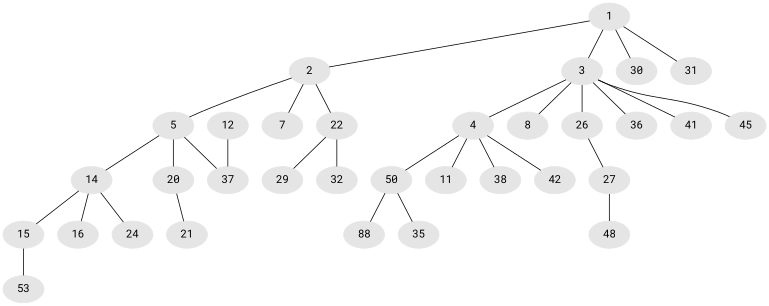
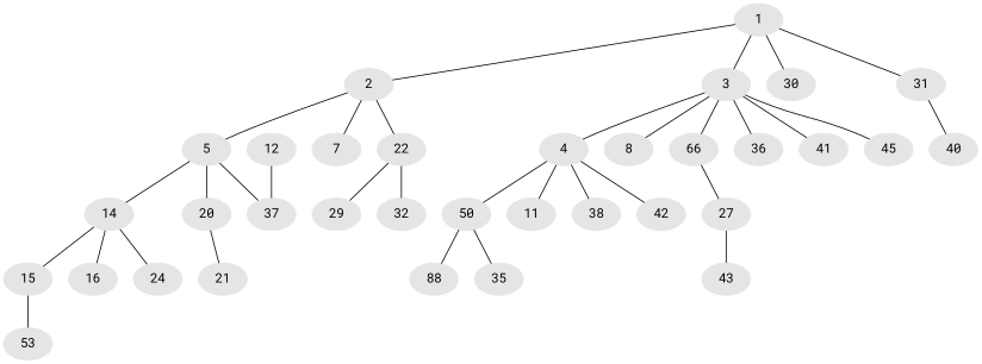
  graph {
    fontname="Roboto Mono"
    node [color=gray90 fontname="Roboto Mono" style=filled]
    edge [fontname="Roboto Mono"]
    1 [super="+13"]
    2 [super="+19"]
    3 [super="+43"]
    30 [super="+34"]
    31 [super="+44"]
    5 [super="+9"]
    7 [super="+18"]
    22 [super="+39"]
    4 [super="+6"]
    8
-   26
+   26 [label=66]
    36
    41
    45
+   40 [super="+50"]
    14 [super="+23"]
    20
    37
    n19 [label=50 super="+25"]
    11
    38 [super="+52"]
    42
    27 [super="+46"]
    n24 [label=88 super="+51"]
    35 [super="+47"]
    12 [super="+17"]
    15
    16 [super="+55"]
    24 [super="+49"]
    21 [super="+33"]
    29 [super="+54"]
    32
    53
-   48
+   48 [label=43]
    1 -- 2
    1 -- 3
    1 -- 30
    1 -- 31
    2 -- 5
    2 -- 7
    2 -- 22
    3 -- 4
    3 -- 8
    3 -- 26
    3 -- 36
    3 -- 41
    3 -- 45
+   31 -- 40
    5 -- 14
    5 -- 20
    5 -- 37
    22 -- 29
    22 -- 32
    4 -- n19
    4 -- 11
    4 -- 38
    4 -- 42
    26 -- 27
    14 -- 15
    14 -- 16
    14 -- 24
    20 -- 21
    n19 -- n24
    n19 -- 35
    27 -- 48
    12 -- 37
    15 -- 53
  }
